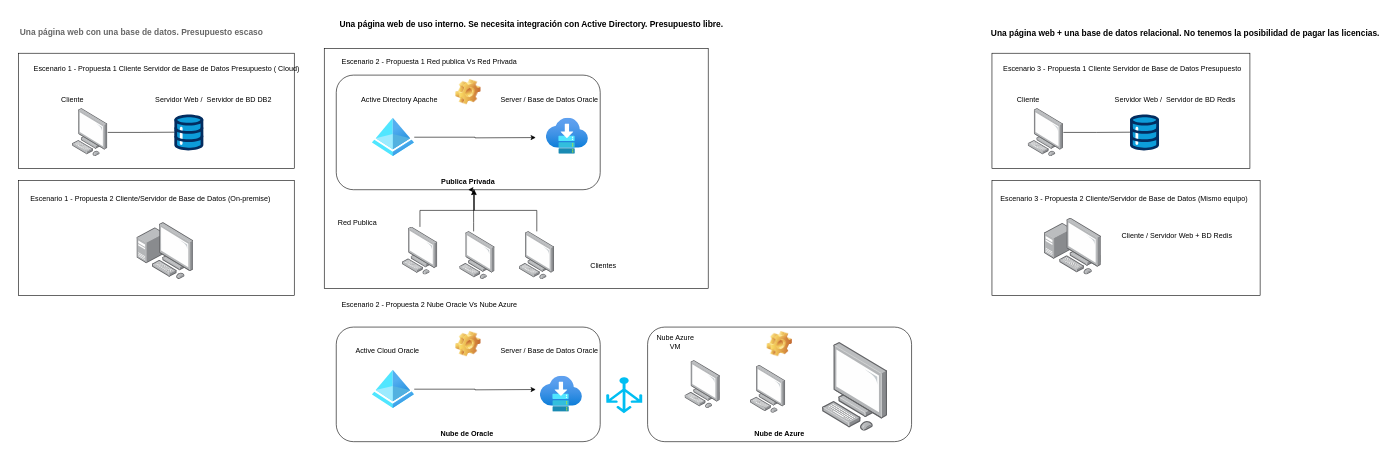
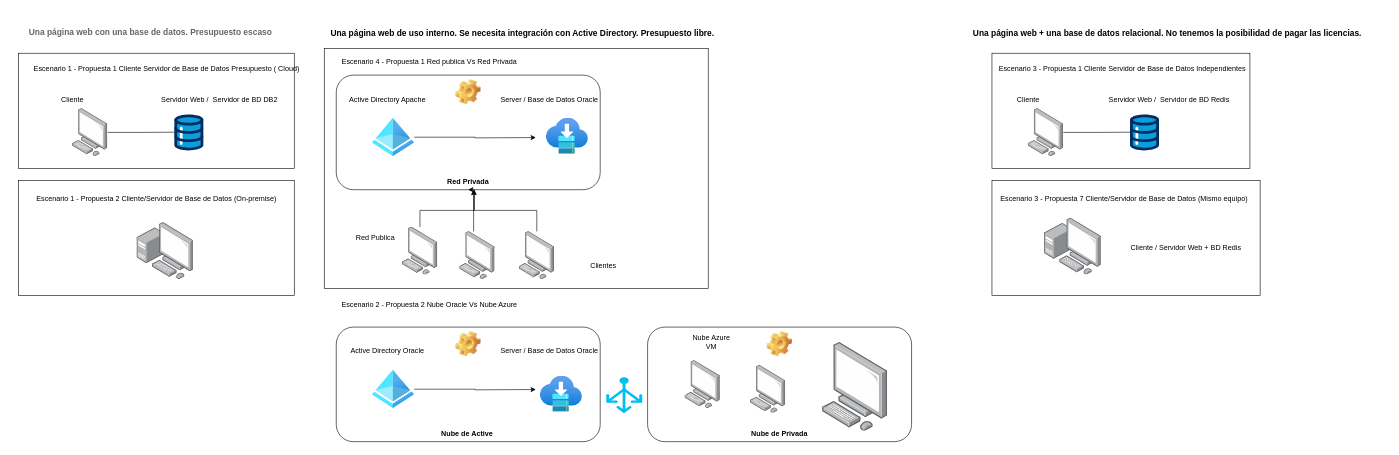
  <mxCell id="0" />
  <mxCell id="1" parent="0" />
  <mxCell id="2" value="" style="whiteSpace=wrap;html=1;align=center;treeFolding=1;treeMoving=1;newEdgeStyle={&quot;edgeStyle&quot;:&quot;elbowEdgeStyle&quot;,&quot;startArrow&quot;:&quot;none&quot;,&quot;endArrow&quot;:&quot;none&quot;};" vertex="1" parent="1"><mxGeometry x="30" y="88" width="460" height="192" as="geometry" /></mxCell>
  <mxCell id="3" style="edgeStyle=orthogonalEdgeStyle;rounded=0;orthogonalLoop=1;jettySize=auto;html=1;entryX=0.184;entryY=0.493;entryDx=0;entryDy=0;entryPerimeter=0;" edge="1" parent="1" source="4" target="5"><mxGeometry relative="1" as="geometry"><mxPoint x="220" y="220" as="targetPoint" /></mxGeometry></mxCell>
  <mxCell id="4" value="" style="image;points=[];aspect=fixed;html=1;align=center;shadow=0;dashed=0;image=img/lib/allied_telesis/computer_and_terminals/Personal_Computer.svg;" vertex="1" parent="1"><mxGeometry x="120" y="180" width="59.03" height="80" as="geometry" /></mxCell>
  <mxCell id="5" value="" style="verticalLabelPosition=bottom;aspect=fixed;html=1;shape=mxgraph.salesforce.data;" vertex="1" parent="1"><mxGeometry x="290" y="190" width="48.6" height="60" as="geometry" /></mxCell>
  <mxCell id="6" value="Escenario 1 - Propuesta 1 Cliente Servidor de Base de Datos Presupuesto ( Cloud)" style="text;html=1;align=center;verticalAlign=middle;resizable=0;points=[];autosize=1;strokeColor=none;fillColor=none;" vertex="1" parent="1"><mxGeometry x="37" y="99" width="480" height="30" as="geometry" /></mxCell>
  <mxCell id="7" value="" style="whiteSpace=wrap;html=1;align=center;treeFolding=1;treeMoving=1;newEdgeStyle={&quot;edgeStyle&quot;:&quot;elbowEdgeStyle&quot;,&quot;startArrow&quot;:&quot;none&quot;,&quot;endArrow&quot;:&quot;none&quot;};" vertex="1" parent="1"><mxGeometry x="30" y="300" width="460" height="192" as="geometry" /></mxCell>
- <mxCell id="8" value="Escenario 1 - Propuesta 2 Cliente/Servidor de Base de Datos (On-premise)" style="text;html=1;align=center;verticalAlign=middle;resizable=0;points=[];autosize=1;strokeColor=none;fillColor=none;" vertex="1" parent="1"><mxGeometry x="40" y="315.5" width="420" height="30" as="geometry" /></mxCell>
+ <mxCell id="8" value="Escenario 1 - Propuesta 2 Cliente/Servidor de Base de Datos (On-premise)" style="text;html=1;align=center;verticalAlign=middle;resizable=0;points=[];autosize=1;strokeColor=none;fillColor=none;" vertex="1" parent="1"><mxGeometry x="50" y="315.5" width="420" height="30" as="geometry" /></mxCell>
  <mxCell id="9" value="" style="image;points=[];aspect=fixed;html=1;align=center;shadow=0;dashed=0;image=img/lib/allied_telesis/computer_and_terminals/Personal_Computer_with_Server.svg;" vertex="1" parent="1"><mxGeometry x="227.5" y="370" width="95" height="95" as="geometry" /></mxCell>
  <mxCell id="10" value="" style="whiteSpace=wrap;html=1;align=center;treeFolding=1;treeMoving=1;newEdgeStyle={&quot;edgeStyle&quot;:&quot;elbowEdgeStyle&quot;,&quot;startArrow&quot;:&quot;none&quot;,&quot;endArrow&quot;:&quot;none&quot;};" vertex="1" parent="1"><mxGeometry x="540" width="640" height="400" as="geometry" y="80" /></mxCell>
  <mxCell id="11" value="" style="image;points=[];aspect=fixed;html=1;align=center;shadow=0;dashed=0;image=img/lib/allied_telesis/computer_and_terminals/Personal_Computer.svg;" vertex="1" parent="1"><mxGeometry x="670" y="377.5" width="59.03" height="80" as="geometry" /></mxCell>
- <mxCell id="12" value="Escenario 2 - Propuesta 1 Red publica Vs Red Privada" style="text;html=1;align=center;verticalAlign=middle;resizable=0;points=[];autosize=1;strokeColor=none;fillColor=none;" vertex="1" parent="1"><mxGeometry x="555" y="88" width="320" height="30" as="geometry" /></mxCell>
- <mxCell id="13" value="&lt;span style=&quot;font-family: Rajdhani, sans-serif; color: rgb(102, 102, 102); background-color: transparent; font-weight: 700; font-variant-numeric: normal; font-variant-east-asian: normal; font-variant-alternates: normal; font-variant-position: normal; vertical-align: baseline;&quot;&gt;&lt;font style=&quot;font-size: 14px;&quot;&gt;Una página web con una base de datos. Presupuesto escaso&lt;/font&gt;&lt;/span&gt;&lt;span id=&quot;docs-internal-guid-23f4982b-7fff-37f4-737f-ac4e86f17d40&quot;&gt;&lt;/span&gt;" style="text;html=1;align=center;verticalAlign=middle;resizable=0;points=[];autosize=1;strokeColor=none;fillColor=none;fontSize=20;" vertex="1" parent="1"><mxGeometry x="20" y="30" width="430" height="40" as="geometry" /></mxCell>
- <mxCell id="14" value="Una página web de uso interno. Se necesita integración con Active Directory. Presupuesto libre." style="text;html=1;align=center;verticalAlign=middle;resizable=0;points=[];autosize=1;strokeColor=none;fillColor=none;fontFamily=Helvetica;fontStyle=1;fontSize=14;" vertex="1" parent="1"><mxGeometry x="555" y="25" width="660" height="30" as="geometry" /></mxCell>
- <mxCell id="15" value="Publica Privada" style="label;whiteSpace=wrap;html=1;align=center;verticalAlign=bottom;spacingLeft=0;spacingBottom=4;imageAlign=center;imageVerticalAlign=top;image=img/clipart/Gear_128x128.png" vertex="1" parent="1"><mxGeometry x="560" y="124.5" width="440" height="191" as="geometry" /></mxCell>
+ <mxCell id="12" value="Escenario 4 - Propuesta 1 Red publica Vs Red Privada" style="text;html=1;align=center;verticalAlign=middle;resizable=0;points=[];autosize=1;strokeColor=none;fillColor=none;" vertex="1" parent="1"><mxGeometry x="555" y="88" width="320" height="30" as="geometry" /></mxCell>
+ <mxCell id="13" value="&lt;span style=&quot;font-family: Rajdhani, sans-serif; color: rgb(102, 102, 102); background-color: transparent; font-weight: 700; font-variant-numeric: normal; font-variant-east-asian: normal; font-variant-alternates: normal; font-variant-position: normal; vertical-align: baseline;&quot;&gt;&lt;font style=&quot;font-size: 14px;&quot;&gt;Una página web con una base de datos. Presupuesto escaso&lt;/font&gt;&lt;/span&gt;&lt;span id=&quot;docs-internal-guid-23f4982b-7fff-37f4-737f-ac4e86f17d40&quot;&gt;&lt;/span&gt;" style="text;html=1;align=center;verticalAlign=middle;resizable=0;points=[];autosize=1;strokeColor=none;fillColor=none;fontSize=20;" vertex="1" parent="1"><mxGeometry x="35" y="30" width="430" height="40" as="geometry" /></mxCell>
+ <mxCell id="14" value="Una página web de uso interno. Se necesita integración con Active Directory. Presupuesto libre." style="text;html=1;align=center;verticalAlign=middle;resizable=0;points=[];autosize=1;strokeColor=none;fillColor=none;fontFamily=Helvetica;fontStyle=1;fontSize=14;" vertex="1" parent="1"><mxGeometry x="540" y="40" width="660" height="30" as="geometry" /></mxCell>
+ <mxCell id="15" value="Red Privada" style="label;whiteSpace=wrap;html=1;align=center;verticalAlign=bottom;spacingLeft=0;spacingBottom=4;imageAlign=center;imageVerticalAlign=top;image=img/clipart/Gear_128x128.png" vertex="1" parent="1"><mxGeometry x="560" y="124.5" width="440" height="191" as="geometry" /></mxCell>
  <mxCell id="16" value="" style="image;aspect=fixed;html=1;points=[];align=center;fontSize=12;image=img/lib/azure2/identity/Azure_Active_Directory.svg;" vertex="1" parent="1"><mxGeometry x="620" y="196" width="70" height="64" as="geometry" /></mxCell>
  <mxCell id="17" style="edgeStyle=orthogonalEdgeStyle;rounded=0;orthogonalLoop=1;jettySize=auto;html=1;entryX=0.5;entryY=1;entryDx=0;entryDy=0;" edge="1" parent="1" source="11" target="15"><mxGeometry relative="1" as="geometry"><mxPoint x="700" y="220" as="targetPoint" /><Array as="points"><mxPoint x="700" y="350" /><mxPoint x="790" y="350" /><mxPoint x="790" y="316" /></Array></mxGeometry></mxCell>
  <mxCell id="18" style="edgeStyle=orthogonalEdgeStyle;rounded=0;orthogonalLoop=1;jettySize=auto;html=1;entryX=0.465;entryY=0.693;entryDx=0;entryDy=0;entryPerimeter=0;" edge="1" parent="1" source="16"><mxGeometry relative="1" as="geometry"><mxPoint x="892.605" y="228.58" as="targetPoint" /></mxGeometry></mxCell>
  <mxCell id="19" value="Server / Base de Datos Oracle" style="text;html=1;align=center;verticalAlign=middle;resizable=0;points=[];autosize=1;strokeColor=none;fillColor=none;" vertex="1" parent="1"><mxGeometry x="820" y="150" width="190" height="30" as="geometry" /></mxCell>
- <mxCell id="20" value="Active Directory Apache" style="text;html=1;align=center;verticalAlign=middle;resizable=0;points=[];autosize=1;strokeColor=none;fillColor=none;" vertex="1" parent="1"><mxGeometry x="590" y="150" width="150" height="30" as="geometry" /></mxCell>
+ <mxCell id="20" value="Active Directory Apache" style="text;html=1;align=center;verticalAlign=middle;resizable=0;points=[];autosize=1;strokeColor=none;fillColor=none;" vertex="1" parent="1"><mxGeometry x="570" y="150" width="150" height="30" as="geometry" /></mxCell>
  <mxCell id="21" value="Clientes" style="text;html=1;align=center;verticalAlign=middle;resizable=0;points=[];autosize=1;strokeColor=none;fillColor=none;" vertex="1" parent="1"><mxGeometry x="970" y="427.5" width="70" height="30" as="geometry" /></mxCell>
  <mxCell id="22" value="" style="image;points=[];aspect=fixed;html=1;align=center;shadow=0;dashed=0;image=img/lib/allied_telesis/computer_and_terminals/Personal_Computer.svg;" vertex="1" parent="1"><mxGeometry x="765.48" y="385" width="59.03" height="80" as="geometry" /></mxCell>
  <mxCell id="23" style="edgeStyle=orthogonalEdgeStyle;rounded=0;orthogonalLoop=1;jettySize=auto;html=1;" edge="1" parent="1" source="24" target="15"><mxGeometry relative="1" as="geometry"><Array as="points"><mxPoint x="894" y="350" /><mxPoint x="790" y="350" /></Array></mxGeometry></mxCell>
  <mxCell id="24" value="" style="image;points=[];aspect=fixed;html=1;align=center;shadow=0;dashed=0;image=img/lib/allied_telesis/computer_and_terminals/Personal_Computer.svg;" vertex="1" parent="1"><mxGeometry x="864.78" y="385" width="59.03" height="80" as="geometry" /></mxCell>
  <mxCell id="25" style="edgeStyle=orthogonalEdgeStyle;rounded=0;orthogonalLoop=1;jettySize=auto;html=1;entryX=0.52;entryY=1.001;entryDx=0;entryDy=0;entryPerimeter=0;" edge="1" parent="1" source="22" target="15"><mxGeometry relative="1" as="geometry"><Array as="points"><mxPoint x="789" y="370" /><mxPoint x="789" y="370" /></Array></mxGeometry></mxCell>
- <mxCell id="26" value="Red Publica" style="text;html=1;align=center;verticalAlign=middle;resizable=0;points=[];autosize=1;strokeColor=none;fillColor=none;" vertex="1" parent="1"><mxGeometry x="550" y="356" width="90" height="30" as="geometry" /></mxCell>
+ <mxCell id="26" value="Red Publica" style="text;html=1;align=center;verticalAlign=middle;resizable=0;points=[];autosize=1;strokeColor=none;fillColor=none;" vertex="1" parent="1"><mxGeometry x="580" y="381" width="90" height="30" as="geometry" /></mxCell>
  <mxCell id="27" value="Cliente" style="text;html=1;align=center;verticalAlign=middle;resizable=0;points=[];autosize=1;strokeColor=none;fillColor=none;" vertex="1" parent="1"><mxGeometry x="90" y="150" width="60" height="30" as="geometry" /></mxCell>
- <mxCell id="28" value="Servidor Web /&amp;nbsp; Servidor de BD DB2" style="text;html=1;align=center;verticalAlign=middle;resizable=0;points=[];autosize=1;strokeColor=none;fillColor=none;" vertex="1" parent="1"><mxGeometry x="245" y="150" width="220" height="30" as="geometry" /></mxCell>
+ <mxCell id="28" value="Servidor Web /&amp;nbsp; Servidor de BD DB2" style="text;html=1;align=center;verticalAlign=middle;resizable=0;points=[];autosize=1;strokeColor=none;fillColor=none;" vertex="1" parent="1"><mxGeometry x="255" y="150" width="220" height="30" as="geometry" /></mxCell>
  <mxCell id="29" value="" style="whiteSpace=wrap;html=1;align=center;treeFolding=1;treeMoving=1;newEdgeStyle={&quot;edgeStyle&quot;:&quot;elbowEdgeStyle&quot;,&quot;startArrow&quot;:&quot;none&quot;,&quot;endArrow&quot;:&quot;none&quot;};verticalLabelPosition=bottom;verticalAlign=top;strokeColor=none;fillColor=#00BEF2;shape=mxgraph.azure.load_balancer_generic;pointerEvents=1;" vertex="1" parent="1"><mxGeometry x="1010" y="628" width="60" height="60" as="geometry" /></mxCell>
  <mxCell id="30" value="Escenario 2 - Propuesta 2 Nube Oracle Vs Nube Azure" style="text;html=1;align=center;verticalAlign=middle;resizable=0;points=[];autosize=1;strokeColor=none;fillColor=none;" vertex="1" parent="1"><mxGeometry x="555" y="493" width="320" height="30" as="geometry" /></mxCell>
- <mxCell id="31" value="Nube de Oracle&amp;nbsp;" style="label;whiteSpace=wrap;html=1;align=center;verticalAlign=bottom;spacingLeft=0;spacingBottom=4;imageAlign=center;imageVerticalAlign=top;image=img/clipart/Gear_128x128.png" vertex="1" parent="1"><mxGeometry x="560" y="544.5" width="440" height="191" as="geometry" /></mxCell>
+ <mxCell id="31" value="Nube de Active&amp;nbsp;" style="label;whiteSpace=wrap;html=1;align=center;verticalAlign=bottom;spacingLeft=0;spacingBottom=4;imageAlign=center;imageVerticalAlign=top;image=img/clipart/Gear_128x128.png" vertex="1" parent="1"><mxGeometry x="560" y="544.5" width="440" height="191" as="geometry" /></mxCell>
  <mxCell id="32" value="" style="image;aspect=fixed;html=1;points=[];align=center;fontSize=12;image=img/lib/azure2/identity/Azure_Active_Directory.svg;" vertex="1" parent="1"><mxGeometry x="620" y="616" width="70" height="64" as="geometry" /></mxCell>
  <mxCell id="33" style="edgeStyle=orthogonalEdgeStyle;rounded=0;orthogonalLoop=1;jettySize=auto;html=1;entryX=0.465;entryY=0.693;entryDx=0;entryDy=0;entryPerimeter=0;" edge="1" parent="1" source="32"><mxGeometry relative="1" as="geometry"><mxPoint x="892.605" y="648.58" as="targetPoint" /></mxGeometry></mxCell>
  <mxCell id="34" value="Server / Base de Datos Oracle" style="text;html=1;align=center;verticalAlign=middle;resizable=0;points=[];autosize=1;strokeColor=none;fillColor=none;" vertex="1" parent="1"><mxGeometry x="820" y="570" width="190" height="30" as="geometry" /></mxCell>
- <mxCell id="35" value="Active Cloud Oracle" style="text;html=1;align=center;verticalAlign=middle;resizable=0;points=[];autosize=1;strokeColor=none;fillColor=none;" vertex="1" parent="1"><mxGeometry x="570" y="570" width="150" height="30" as="geometry" /></mxCell>
+ <mxCell id="35" value="Active Directory Oracle" style="text;html=1;align=center;verticalAlign=middle;resizable=0;points=[];autosize=1;strokeColor=none;fillColor=none;" vertex="1" parent="1"><mxGeometry x="570" y="570" width="150" height="30" as="geometry" /></mxCell>
  <mxCell id="36" value="Clientes" style="text;html=1;align=center;verticalAlign=middle;resizable=0;points=[];autosize=1;strokeColor=none;fillColor=none;" vertex="1" parent="1"><mxGeometry x="1140.97" y="696" width="70" height="30" as="geometry" /></mxCell>
  <mxCell id="37" value="" style="image;points=[];aspect=fixed;html=1;align=center;shadow=0;dashed=0;image=img/lib/allied_telesis/computer_and_terminals/Personal_Computer.svg;" vertex="1" parent="1"><mxGeometry x="1350" y="616" width="59.03" height="80" as="geometry" /></mxCell>
- <mxCell id="38" value="Nube de Azure" style="label;whiteSpace=wrap;html=1;align=center;verticalAlign=bottom;spacingLeft=0;spacingBottom=4;imageAlign=center;imageVerticalAlign=top;image=img/clipart/Gear_128x128.png" vertex="1" parent="1"><mxGeometry x="1079" y="544.5" width="440" height="191" as="geometry" /></mxCell>
+ <mxCell id="38" value="Nube de Privada" style="label;whiteSpace=wrap;html=1;align=center;verticalAlign=bottom;spacingLeft=0;spacingBottom=4;imageAlign=center;imageVerticalAlign=top;image=img/clipart/Gear_128x128.png" vertex="1" parent="1"><mxGeometry x="1079" y="544.5" width="440" height="191" as="geometry" /></mxCell>
  <mxCell id="39" value="" style="image;points=[];aspect=fixed;html=1;align=center;shadow=0;dashed=0;image=img/lib/allied_telesis/computer_and_terminals/Personal_Computer.svg;" vertex="1" parent="1"><mxGeometry x="1250" y="608" width="59.03" height="80" as="geometry" /></mxCell>
  <mxCell id="40" value="" style="image;points=[];aspect=fixed;html=1;align=center;shadow=0;dashed=0;image=img/lib/allied_telesis/computer_and_terminals/Personal_Computer.svg;" vertex="1" parent="1"><mxGeometry x="1140.97" y="600" width="59.03" height="80" as="geometry" /></mxCell>
  <mxCell id="41" value="" style="image;points=[];aspect=fixed;html=1;align=center;shadow=0;dashed=0;image=img/lib/allied_telesis/computer_and_terminals/Personal_Computer.svg;" vertex="1" parent="1"><mxGeometry x="1370" y="570" width="109.03" height="147.76" as="geometry" /></mxCell>
- <mxCell id="42" value="Nube Azure&lt;br&gt;VM" style="text;html=1;align=center;verticalAlign=middle;resizable=0;points=[];autosize=1;strokeColor=none;fillColor=none;" vertex="1" parent="1"><mxGeometry x="1080" y="550" width="90" height="40" as="geometry" /></mxCell>
+ <mxCell id="42" value="Nube Azure&lt;br&gt;VM" style="text;html=1;align=center;verticalAlign=middle;resizable=0;points=[];autosize=1;strokeColor=none;fillColor=none;" vertex="1" parent="1"><mxGeometry x="1140" y="550" width="90" height="40" as="geometry" /></mxCell>
  <mxCell id="43" value="" style="image;aspect=fixed;html=1;points=[];align=center;fontSize=12;image=img/lib/azure2/general/Service_Bus.svg;" vertex="1" parent="1"><mxGeometry x="910" y="196" width="70" height="60" as="geometry" /></mxCell>
  <mxCell id="44" value="" style="image;aspect=fixed;html=1;points=[];align=center;fontSize=12;image=img/lib/azure2/general/Service_Bus.svg;" vertex="1" parent="1"><mxGeometry x="900" y="626" width="70" height="60" as="geometry" /></mxCell>
- <mxCell id="45" value="&lt;div style=&quot;font-size: 14px;&quot;&gt;&lt;br style=&quot;font-size: 14px;&quot;&gt;&lt;/div&gt;&lt;div style=&quot;font-size: 14px;&quot;&gt;Una página web + una base de datos relacional. No tenemos la posibilidad de pagar las licencias.&lt;/div&gt;" style="text;html=1;align=center;verticalAlign=middle;resizable=0;points=[];autosize=1;strokeColor=none;fillColor=none;fontStyle=1;fontSize=14;" vertex="1" parent="1"><mxGeometry x="1640" y="20" width="670" height="50" as="geometry" /></mxCell>
+ <mxCell id="45" value="&lt;div style=&quot;font-size: 14px;&quot;&gt;&lt;br style=&quot;font-size: 14px;&quot;&gt;&lt;/div&gt;&lt;div style=&quot;font-size: 14px;&quot;&gt;Una página web + una base de datos relacional. No tenemos la posibilidad de pagar las licencias.&lt;/div&gt;" style="text;html=1;align=center;verticalAlign=middle;resizable=0;points=[];autosize=1;strokeColor=none;fillColor=none;fontStyle=1;fontSize=14;" vertex="1" parent="1"><mxGeometry x="1610" y="20" width="670" height="50" as="geometry" /></mxCell>
  <mxCell id="46" value="" style="whiteSpace=wrap;html=1;align=center;treeFolding=1;treeMoving=1;newEdgeStyle={&quot;edgeStyle&quot;:&quot;elbowEdgeStyle&quot;,&quot;startArrow&quot;:&quot;none&quot;,&quot;endArrow&quot;:&quot;none&quot;};" vertex="1" parent="1"><mxGeometry x="1653" y="88" width="430" height="192" as="geometry" /></mxCell>
  <mxCell id="47" style="edgeStyle=orthogonalEdgeStyle;rounded=0;orthogonalLoop=1;jettySize=auto;html=1;entryX=0.184;entryY=0.493;entryDx=0;entryDy=0;entryPerimeter=0;" edge="1" parent="1" source="48" target="49"><mxGeometry relative="1" as="geometry"><mxPoint x="1813" y="220" as="targetPoint" /></mxGeometry></mxCell>
  <mxCell id="48" value="" style="image;points=[];aspect=fixed;html=1;align=center;shadow=0;dashed=0;image=img/lib/allied_telesis/computer_and_terminals/Personal_Computer.svg;" vertex="1" parent="1"><mxGeometry x="1713" y="180" width="59.03" height="80" as="geometry" /></mxCell>
  <mxCell id="49" value="" style="verticalLabelPosition=bottom;aspect=fixed;html=1;shape=mxgraph.salesforce.data;" vertex="1" parent="1"><mxGeometry x="1883" y="190" width="48.6" height="60" as="geometry" /></mxCell>
- <mxCell id="50" value="Escenario 3 - Propuesta 1 Cliente Servidor de Base de Datos Presupuesto" style="text;html=1;align=center;verticalAlign=middle;resizable=0;points=[];autosize=1;strokeColor=none;fillColor=none;" vertex="1" parent="1"><mxGeometry x="1650" y="99" width="440" height="30" as="geometry" /></mxCell>
+ <mxCell id="50" value="Escenario 3 - Propuesta 1 Cliente Servidor de Base de Datos Independientes" style="text;html=1;align=center;verticalAlign=middle;resizable=0;points=[];autosize=1;strokeColor=none;fillColor=none;" vertex="1" parent="1"><mxGeometry x="1650" y="99" width="440" height="30" as="geometry" /></mxCell>
  <mxCell id="51" value="" style="whiteSpace=wrap;html=1;align=center;treeFolding=1;treeMoving=1;newEdgeStyle={&quot;edgeStyle&quot;:&quot;elbowEdgeStyle&quot;,&quot;startArrow&quot;:&quot;none&quot;,&quot;endArrow&quot;:&quot;none&quot;};" vertex="1" parent="1"><mxGeometry x="1653" y="300" width="447" height="192" as="geometry" /></mxCell>
- <mxCell id="52" value="Escenario 3 - Propuesta 2 Cliente/Servidor de Base de Datos (Mismo equipo)" style="text;html=1;align=center;verticalAlign=middle;resizable=0;points=[];autosize=1;strokeColor=none;fillColor=none;" vertex="1" parent="1"><mxGeometry x="1653" y="315" width="440" height="30" as="geometry" /></mxCell>
+ <mxCell id="52" value="Escenario 3 - Propuesta 7 Cliente/Servidor de Base de Datos (Mismo equipo)" style="text;html=1;align=center;verticalAlign=middle;resizable=0;points=[];autosize=1;strokeColor=none;fillColor=none;" vertex="1" parent="1"><mxGeometry x="1653" y="315" width="440" height="30" as="geometry" /></mxCell>
  <mxCell id="53" value="" style="image;points=[];aspect=fixed;html=1;align=center;shadow=0;dashed=0;image=img/lib/allied_telesis/computer_and_terminals/Personal_Computer_with_Server.svg;" vertex="1" parent="1"><mxGeometry x="1740" y="362.5" width="95" height="95" as="geometry" /></mxCell>
- <mxCell id="54" value="Cliente / Servidor Web + BD Redis" style="text;html=1;align=center;verticalAlign=middle;resizable=0;points=[];autosize=1;strokeColor=none;fillColor=none;" vertex="1" parent="1"><mxGeometry x="1855.5" y="377.5" width="210" height="30" as="geometry" /></mxCell>
+ <mxCell id="54" value="Cliente / Servidor Web + BD Redis" style="text;html=1;align=center;verticalAlign=middle;resizable=0;points=[];autosize=1;strokeColor=none;fillColor=none;" vertex="1" parent="1"><mxGeometry x="1870.5" y="397.5" width="210" height="30" as="geometry" /></mxCell>
  <mxCell id="55" value="Cliente" style="text;html=1;align=center;verticalAlign=middle;resizable=0;points=[];autosize=1;strokeColor=none;fillColor=none;" vertex="1" parent="1"><mxGeometry x="1683" y="150" width="60" height="30" as="geometry" /></mxCell>
- <mxCell id="56" value="Servidor Web /&amp;nbsp; Servidor de BD Redis" style="text;html=1;align=center;verticalAlign=middle;resizable=0;points=[];autosize=1;strokeColor=none;fillColor=none;" vertex="1" parent="1"><mxGeometry x="1848" y="150" width="220" height="30" as="geometry" /></mxCell>
+ <mxCell id="56" value="Servidor Web /&amp;nbsp; Servidor de BD Redis" style="text;html=1;align=center;verticalAlign=middle;resizable=0;points=[];autosize=1;strokeColor=none;fillColor=none;" vertex="1" parent="1"><mxGeometry x="1838" y="150" width="220" height="30" as="geometry" /></mxCell>
